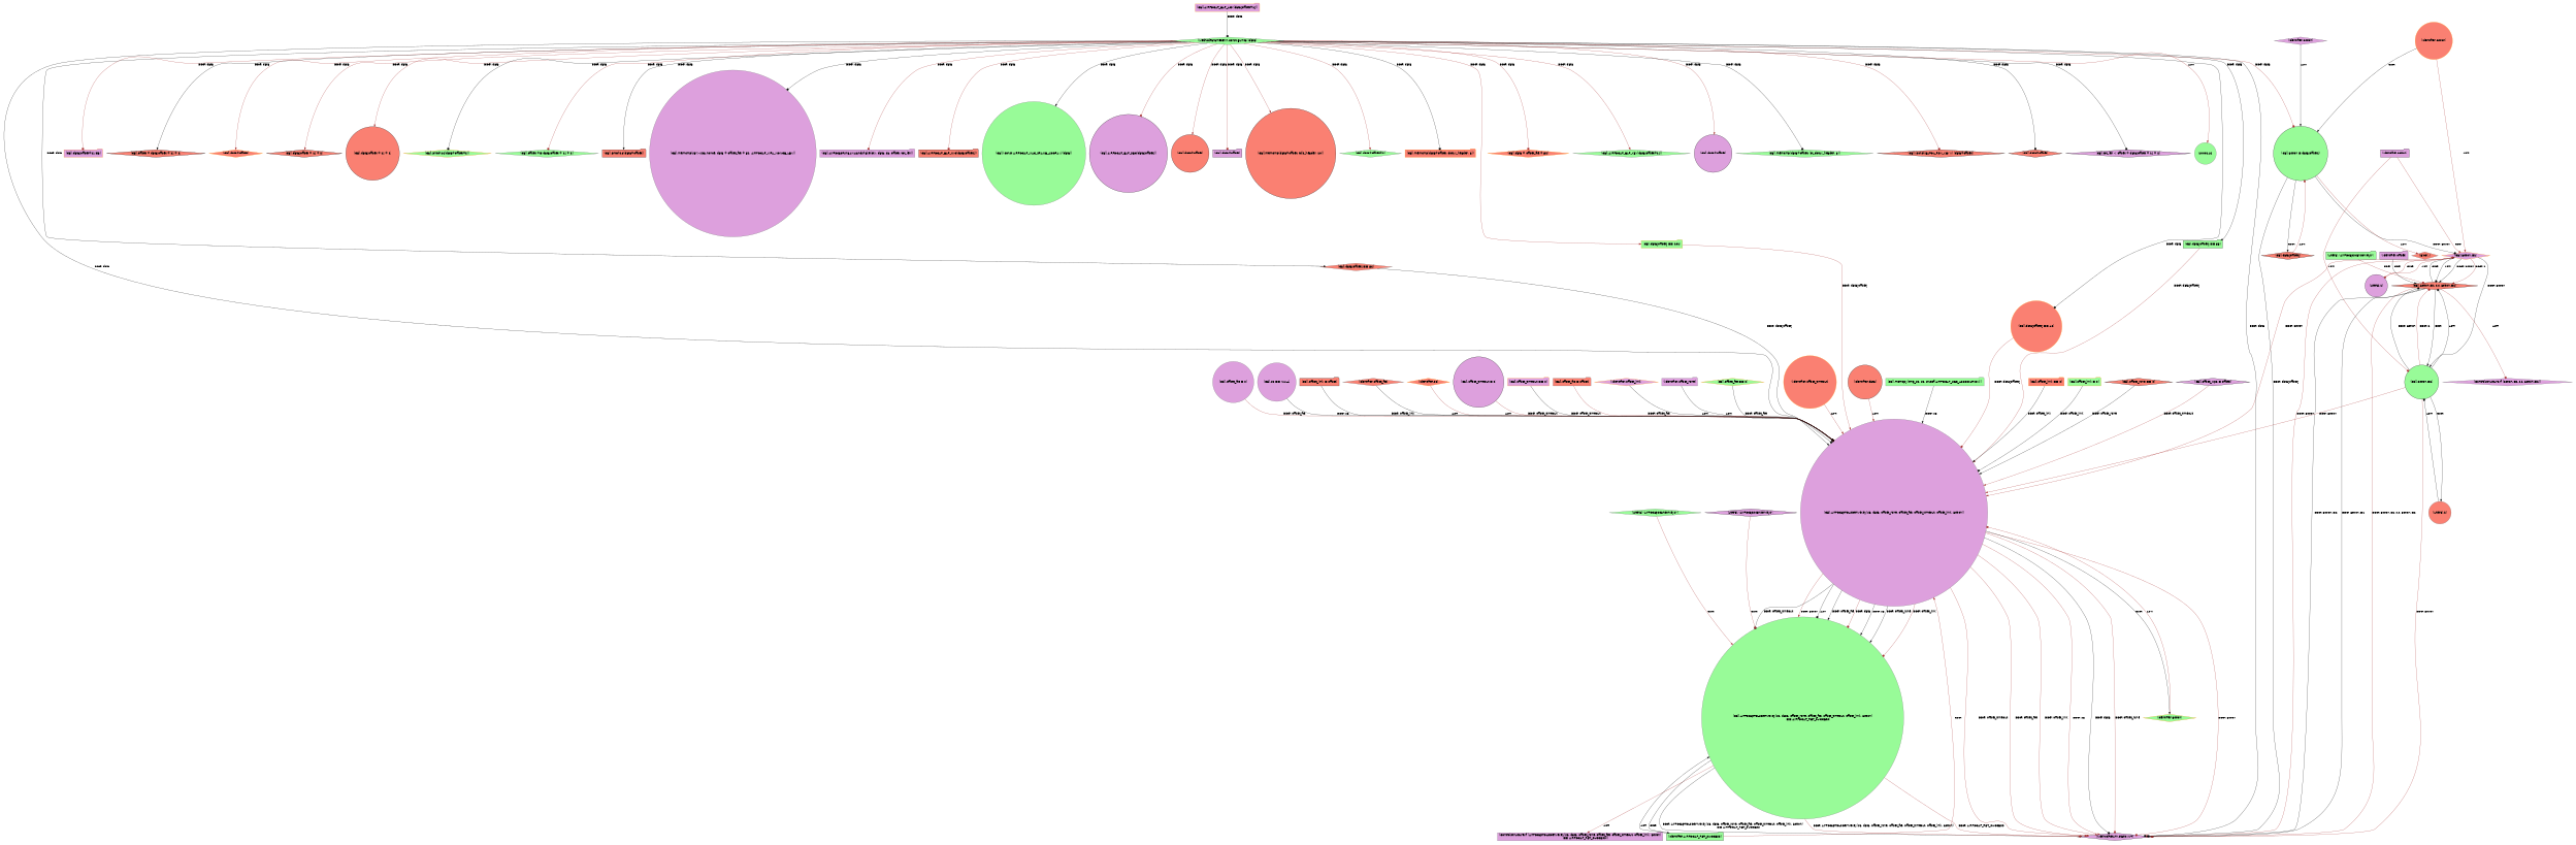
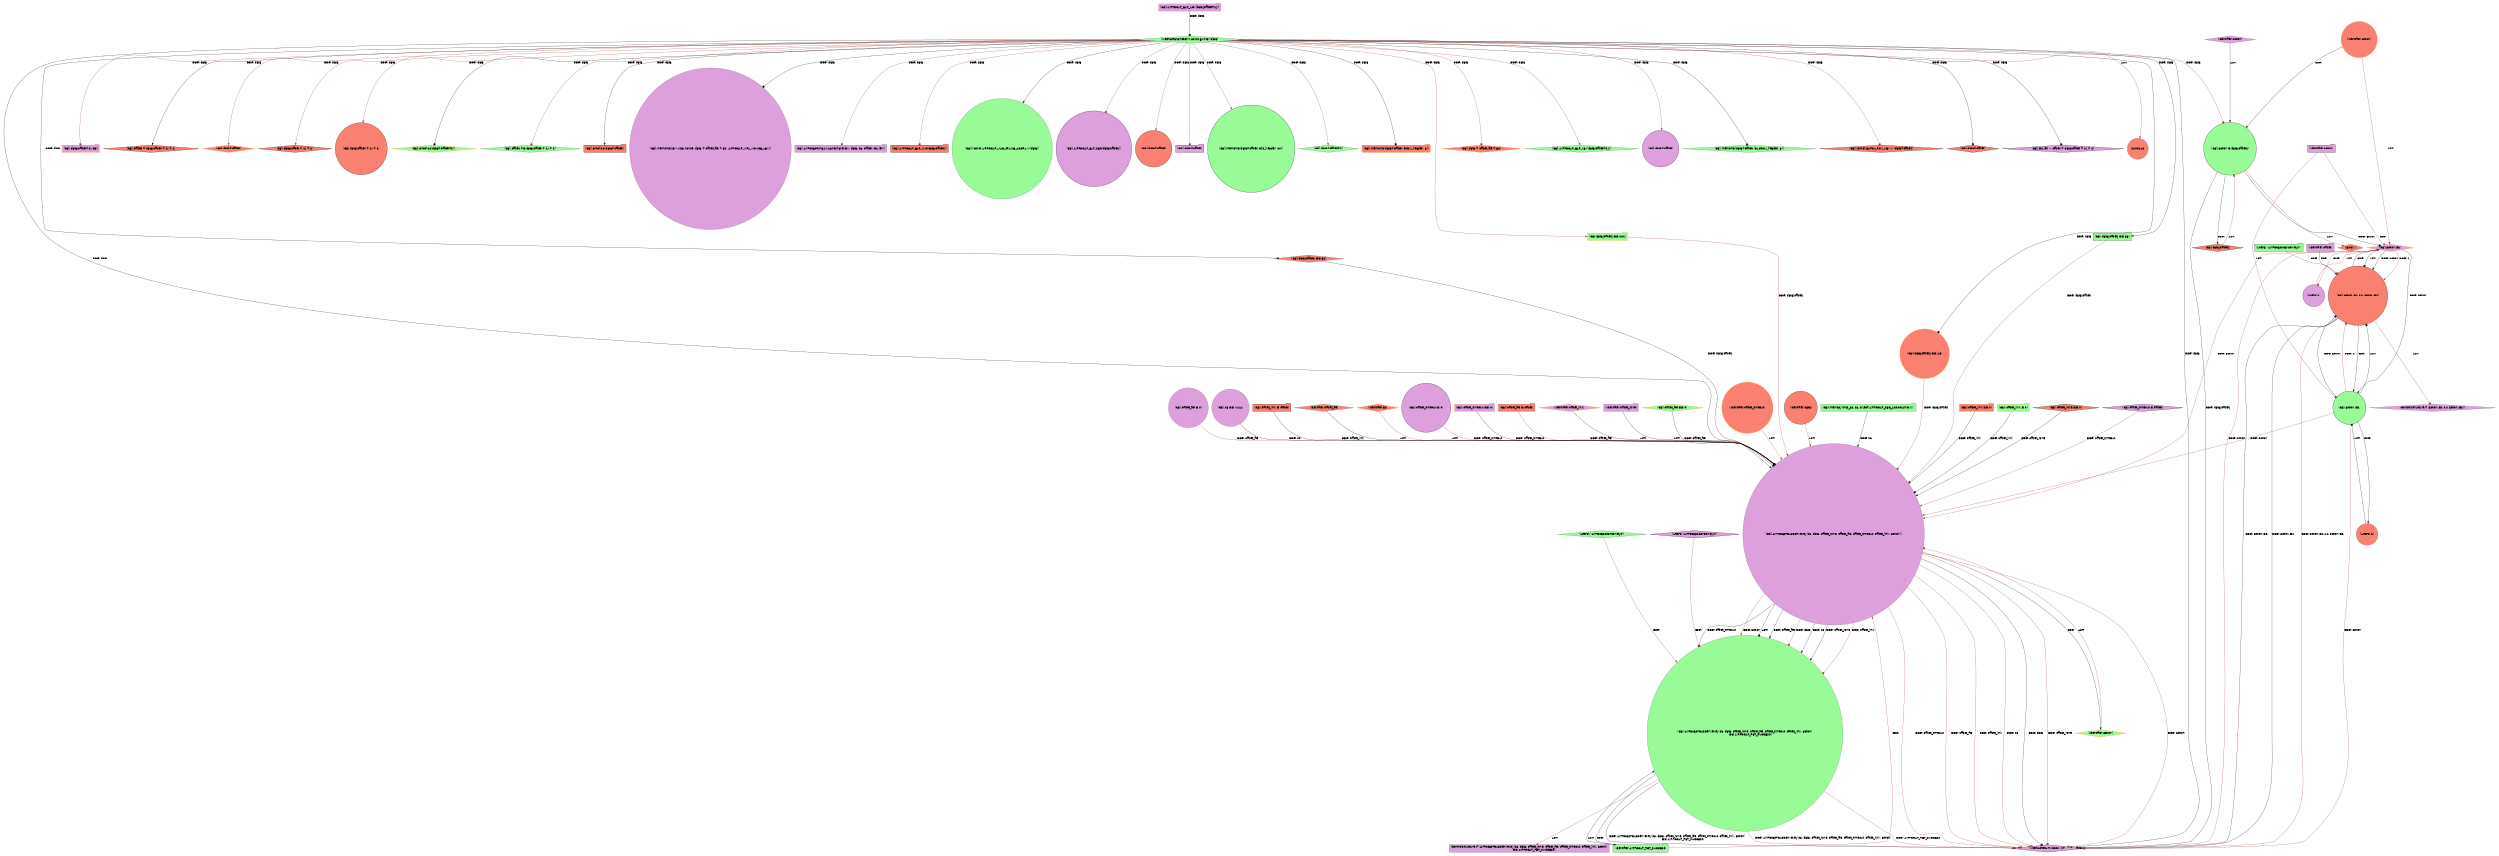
  digraph {
    fontname="DejaVu Sans"
    node [color=black fillcolor=salmon fontname="DejaVu Sans" shape=diamond style=filled]
    edge [arrowhead=normal color=brown fontname="DejaVu Sans"]
    n1 [fillcolor=palegreen label="(Call,action = data[offset])" shape=circle]
    n2 [color=darkorange fillcolor=plum label="(Call,action!=1)"]
    n3 [label="(Call,data[offset])"]
    n4 [color=gray40 label="(Block,)"]
    n5 [fillcolor=plum label="(MethodReturn,static INT)"]
    n6 [color=gray40 fillcolor=plum label="(Call,AirPDcapTDLSDeriveKey(sa, data, offset_rsne, offset_fte, offset_timeout, offset_link, action))" shape=circle]
-   n7 [label="(Call,action!=1 && action!=2)"]
+   n7 [label="(Call,action!=1 && action!=2)" shape=circle]
    n8 [fillcolor=palegreen label="(Call,action!=2)" shape=circle]
    n9 [fillcolor=plum label="(Literal,1)" shape=circle]
    n10 [color=gray40 fillcolor=palegreen label="(MethodParameterIn,const guint8 *data)"]
    n11 [color=darkorange fillcolor=plum label="(Call,data[offset+1]!=3)" shape=folder]
    n12 [label="(Call,offset + data[offset + 1] + 2)"]
    n13 [color=darkorange label="(Call,data+offset)"]
    n14 [label="(Call,data[offset + 1] + 2)"]
    n15 [label="(Call,data[offset + 1] + 2)" shape=circle]
    n16 [color=darkorange fillcolor=palegreen label="(Call,pntoh16(data+offset+2))"]
    n17 [color=darkorange fillcolor=palegreen label="(Call,data[offset] == 101)" shape=folder]
    n18 [color=gray40 label="(Call,data[offset] == 56)"]
    n19 [color=gray40 fillcolor=palegreen label="(Call,offset += data[offset + 1] + 2)"]
    n20 [label="(Call,pntoh16(data+offset))" shape=folder]
    n21 [color=gray40 fillcolor=plum label="(Call,memcmp(sa->wpa.nonce, data + offset_fte + 52, AIRPDCAP_WPA_NONCE_LEN))" shape=circle]
    n22 [color=gray40 fillcolor=plum label="(Call,AirPDcapRsna4WHandshake(ctx, data, sa, offset, tot_len))" shape=folder]
    n23 [label="(Call,AIRPDCAP_EAP_MIC(data[offset]))" shape=folder]
    n24 [color=gray40 fillcolor=palegreen label="(Call,(const AIRPDCAP_MAC_FRAME_ADDR4 *)(data))" shape=circle]
    n25 [fillcolor=plum label="(Call,AIRPDCAP_EAP_SEC(data[offset]))" shape=circle]
    n26 [label="(Call,data+offset)" shape=circle]
    n27 [fillcolor=plum label="(Call,data+offset)" shape=folder]
-   n28 [label="(Call,memcmp(data+offset, tdls_header, 10))" shape=circle]
+   n28 [fillcolor=palegreen label="(Call,memcmp(data+offset, tdls_header, 10))" shape=circle]
    n29 [color=gray40 fillcolor=palegreen label="(Call,data+offset+2)"]
    n30 [color=darkorange label="(Call,memcmp(data+offset, dot1x_header, 8))" shape=folder]
    n31 [color=darkorange label="(Call,data[offset] == 48)" shape=circle]
    n32 [color=darkorange label="(Call,data + offset_fte + 52)"]
    n33 [color=gray40 fillcolor=palegreen label="(Call,AIRPDCAP_EAP_KEY(data[offset+1]))"]
    n34 [fillcolor=plum label="(Call,data+offset)" shape=circle]
    n35 [color=gray40 fillcolor=palegreen label="(Call,memcmp(data+offset, bt_dot1x_header, 8))"]
    n36 [label="(Call,(const EAPOL_RSN_KEY *) (data+offset))"]
    n37 [fillcolor=palegreen label="(Call,data[offset] == 55)" shape=folder]
    n38 [label="(Call,data+offset)"]
    n39 [fillcolor=plum label="(Call,tot_len < offset + data[offset + 1] + 2)"]
-   1000146 [color=gray40 fillcolor=palegreen shape=circle]
+   1000146 [color=gray40 shape=circle]
    n41 [color=gray40 fillcolor=palegreen label="(Call,AirPDcapTDLSDeriveKey(sa, data, offset_rsne, offset_fte, offset_timeout, offset_link, action)\n            == AIRPDCAP_RET_SUCCESS)" shape=circle]
    n42 [color=darkorange fillcolor=palegreen label="(Identifier,action)"]
    n43 [color=darkorange fillcolor=plum label="(Call,AIRPDCAP_EAP_ACK(data[offset+1]))" shape=folder]
    n44 [color=gray40 fillcolor=plum label="(ControlStructure,if (action!=1 && action!=2))"]
    n45 [color=gray40 label="(Literal,2)" shape=circle]
    n46 [color=gray40 fillcolor=plum label="(ControlStructure,if (AirPDcapTDLSDeriveKey(sa, data, offset_rsne, offset_fte, offset_timeout, offset_link, action)\n            == AIRPDCAP_RET_SUCCESS))" shape=folder]
    n47 [fillcolor=palegreen label="(Identifier,AIRPDCAP_RET_SUCCESS)" shape=folder]
    n48 [color=darkorange fillcolor=plum label="(Identifier,offset_link)"]
    n49 [color=gray40 fillcolor=plum label="(Identifier,offset_rsne)" shape=folder]
    n50 [color=darkorange label="(Identifier,sa)"]
    n51 [fillcolor=plum label="(Call,offset_timeout = 0)" shape=circle]
    n52 [color=darkorange fillcolor=plum label="(Call,offset_timeout == 0)" shape=folder]
    n53 [color=gray40 label="(Call,offset_fte = offset)" shape=folder]
    n54 [color=darkorange label="(Identifier,action)" shape=circle]
    n55 [color=darkorange fillcolor=palegreen label="(Call,offset_fte == 0)"]
    n56 [color=darkorange label="(Identifier,offset_timeout)" shape=circle]
    n57 [label="(Identifier,data)" shape=circle]
    n58 [color=gray40 fillcolor=palegreen label="(Call,memcpy(tmp_sa, sa, sizeof(AIRPDCAP_SEC_ASSOCIATION)))" shape=folder]
    n59 [color=darkorange label="(Call,offset_link == 0)" shape=folder]
    n60 [fillcolor=plum label="(Literal,\"AirPDcapScanForKeys\")"]
    n61 [color=darkorange fillcolor=palegreen label="(Call,offset_link = 0)" shape=folder]
    n62 [label="(Call,offset_rsne == 0)"]
-   n63 [fillcolor=plum label="(Call,offset_wpa = offset)"]
+   n63 [fillcolor=plum label="(Call,offset_timeout = offset)"]
    n64 [fillcolor=palegreen label="(Literal,\"AirPDcapScanForKeys\")" shape=folder]
    n65 [fillcolor=plum label="(Identifier,offset)" shape=folder]
    n66 [color=gray40 fillcolor=plum label="(Call,offset_fte = 0)" shape=circle]
    n67 [color=gray40 fillcolor=plum label="(Identifier,action)"]
    n68 [color=gray40 fillcolor=plum label="(Call,sa == NULL)" shape=circle]
    n69 [label="(Call,offset_link = offset)" shape=folder]
    n70 [fillcolor=plum label="(Identifier,action)" shape=folder]
    n71 [color=gray40 label="(Identifier,offset_fte)"]
    n72 [color=gray40 fillcolor=palegreen label="(Literal,\"AirPDcapScanForKeys\")"]
    n1 -> n2 [arrowhead=box color=black label="DDG: action"]
    n1 -> n3 [color=black label="CFG: "]
    n1 -> n4 [label="AST: "]
    n1 -> n5 [arrowhead=box color=black label="DDG: data[offset]"]
    n2 -> n5 [arrowhead=box label="DDG: action"]
    n2 -> n6 [label="DDG: action"]
    n2 -> n7 [arrowhead=box color=black label="AST: "]
    n2 -> n7 [color=black label="DDG: action"]
    n2 -> n7 [label="DDG: 1"]
    n2 -> n8 [color=black label="DDG: action"]
    n2 -> n9 [arrowhead=box label="CFG: "]
    n3 -> n1 [arrowhead=box label="AST: "]
    n6 -> n5 [arrowhead=box color=black label="DDG: data"]
    n6 -> n5 [arrowhead=box label="DDG: offset_rsne"]
    n6 -> n5 [arrowhead=box label="DDG: action"]
    n6 -> n5 [arrowhead=box label="DDG: offset_timeout"]
    n6 -> n5 [arrowhead=box label="DDG: offset_fte"]
    n6 -> n5 [label="DDG: offset_link"]
    n6 -> n5 [label="DDG: sa"]
    n6 -> n41 [arrowhead=box color=black label="AST: "]
    n6 -> n41 [color=black label="DDG: offset_fte"]
    n6 -> n41 [arrowhead=box label="DDG: data"]
    n6 -> n41 [color=black label="DDG: sa"]
    n6 -> n41 [color=black label="DDG: offset_rsne"]
    n6 -> n41 [arrowhead=box label="DDG: offset_link"]
    n6 -> n41 [arrowhead=box color=black label="DDG: offset_timeout"]
    n6 -> n41 [label="DDG: action"]
    n6 -> n42 [color=black label="CFG: "]
    n7 -> n2 [color=black label="CFG: "]
    n7 -> n5 [label="DDG: action!=1 && action!=2"]
    n7 -> n5 [arrowhead=box color=black label="DDG: action!=2"]
    n7 -> n5 [color=black label="DDG: action!=1"]
    n7 -> n8 [color=black label="CFG: "]
    n7 -> n44 [arrowhead=box label="AST: "]
    n8 -> n5 [arrowhead=box label="DDG: action"]
    n8 -> n6 [label="DDG: action"]
    n8 -> n7 [arrowhead=box color=black label="AST: "]
    n8 -> n7 [arrowhead=box color=black label="DDG: action"]
    n8 -> n7 [arrowhead=box label="DDG: 2"]
    n8 -> n45 [color=black label="CFG: "]
    n9 -> n2 [arrowhead=box label="AST: "]
    n10 -> n1 [arrowhead=box label="DDG: data"]
    n10 -> n5 [color=black label="DDG: data"]
    n10 -> n6 [arrowhead=box color=black label="DDG: data"]
    n10 -> n11 [arrowhead=box label="DDG: data"]
    n10 -> n12 [color=black label="DDG: data"]
    n10 -> n13 [label="DDG: data"]
    n10 -> n14 [label="DDG: data"]
    n10 -> n15 [label="DDG: data"]
    n10 -> n16 [arrowhead=box color=black label="DDG: data"]
    n10 -> n17 [label="DDG: data"]
    n10 -> n18 [color=black label="DDG: data"]
    n10 -> n19 [arrowhead=box label="DDG: data"]
    n10 -> n20 [color=black label="DDG: data"]
    n10 -> n21 [arrowhead=box color=black label="DDG: data"]
    n10 -> n22 [arrowhead=box label="DDG: data"]
    n10 -> n23 [arrowhead=box label="DDG: data"]
    n10 -> n24 [color=black label="DDG: data"]
    n10 -> n25 [arrowhead=box label="DDG: data"]
    n10 -> n26 [label="DDG: data"]
    n10 -> n27 [arrowhead=box label="DDG: data"]
    n10 -> n28 [label="DDG: data"]
    n10 -> n29 [label="DDG: data"]
    n10 -> n30 [arrowhead=box color=black label="DDG: data"]
    n10 -> n31 [arrowhead=box color=black label="DDG: data"]
    n10 -> n32 [arrowhead=box label="DDG: data"]
    n10 -> n33 [label="DDG: data"]
    n10 -> n34 [label="DDG: data"]
    n10 -> n35 [arrowhead=box color=black label="DDG: data"]
    n10 -> n36 [arrowhead=box label="DDG: data"]
    n10 -> n37 [color=black label="DDG: data"]
    n10 -> n38 [arrowhead=box color=black label="DDG: data"]
    n10 -> n39 [arrowhead=box color=black label="DDG: data"]
    n10 -> 1000146 [label="AST: "]
    n17 -> n6 [label="DDG: data[offset]"]
    n18 -> n6 [color=black label="DDG: data[offset]"]
    n31 -> n6 [arrowhead=box label="DDG: data[offset]"]
    n37 -> n6 [label="DDG: data[offset]"]
    n41 -> n5 [color=black label="DDG: AirPDcapTDLSDeriveKey(sa, data, offset_rsne, offset_fte, offset_timeout, offset_link, action)\n            == AIRPDCAP_RET_SUCCESS"]
    n41 -> n5 [label="DDG: AirPDcapTDLSDeriveKey(sa, data, offset_rsne, offset_fte, offset_timeout, offset_link, action)"]
    n41 -> n5 [label="DDG: AIRPDCAP_RET_SUCCESS"]
    n41 -> n46 [label="AST: "]
    n41 -> n47 [color=black label="CFG: "]
    n42 -> n6 [arrowhead=box label="AST: "]
    n43 -> n10 [arrowhead=box color=black label="DDG: data"]
    n45 -> n8 [arrowhead=box color=black label="AST: "]
    n47 -> n6 [label="CFG: "]
    n47 -> n41 [color=black label="AST: "]
    n48 -> n6 [arrowhead=box color=black label="AST: "]
    n49 -> n6 [color=black label="AST: "]
    n50 -> n6 [label="AST: "]
    n51 -> n6 [label="DDG: offset_timeout"]
    n52 -> n6 [arrowhead=box color=black label="DDG: offset_timeout"]
    n53 -> n6 [label="DDG: offset_fte"]
    n54 -> n1 [color=black label="CFG: "]
    n54 -> n2 [label="AST: "]
    n55 -> n6 [arrowhead=box color=black label="DDG: offset_fte"]
    n56 -> n6 [label="AST: "]
    n57 -> n6 [label="AST: "]
    n58 -> n6 [color=black label="DDG: sa"]
    n59 -> n6 [color=black label="DDG: offset_link"]
    n60 -> n41 [arrowhead=box label="CFG: "]
    n61 -> n6 [arrowhead=box color=black label="DDG: offset_link"]
    n62 -> n6 [color=black label="DDG: offset_rsne"]
    n63 -> n6 [label="DDG: offset_timeout"]
    n64 -> n7 [arrowhead=box label="CFG: "]
    n65 -> n7 [color=black label="CFG: "]
    n66 -> n6 [arrowhead=box label="DDG: offset_fte"]
    n67 -> n1 [color=black label="AST: "]
    n68 -> n6 [color=black label="DDG: sa"]
    n69 -> n6 [color=black label="DDG: offset_link"]
    n70 -> n2 [label="CFG: "]
    n70 -> n8 [arrowhead=box label="AST: "]
    n71 -> n6 [color=black label="AST: "]
    n72 -> n41 [label="CFG: "]
  }
